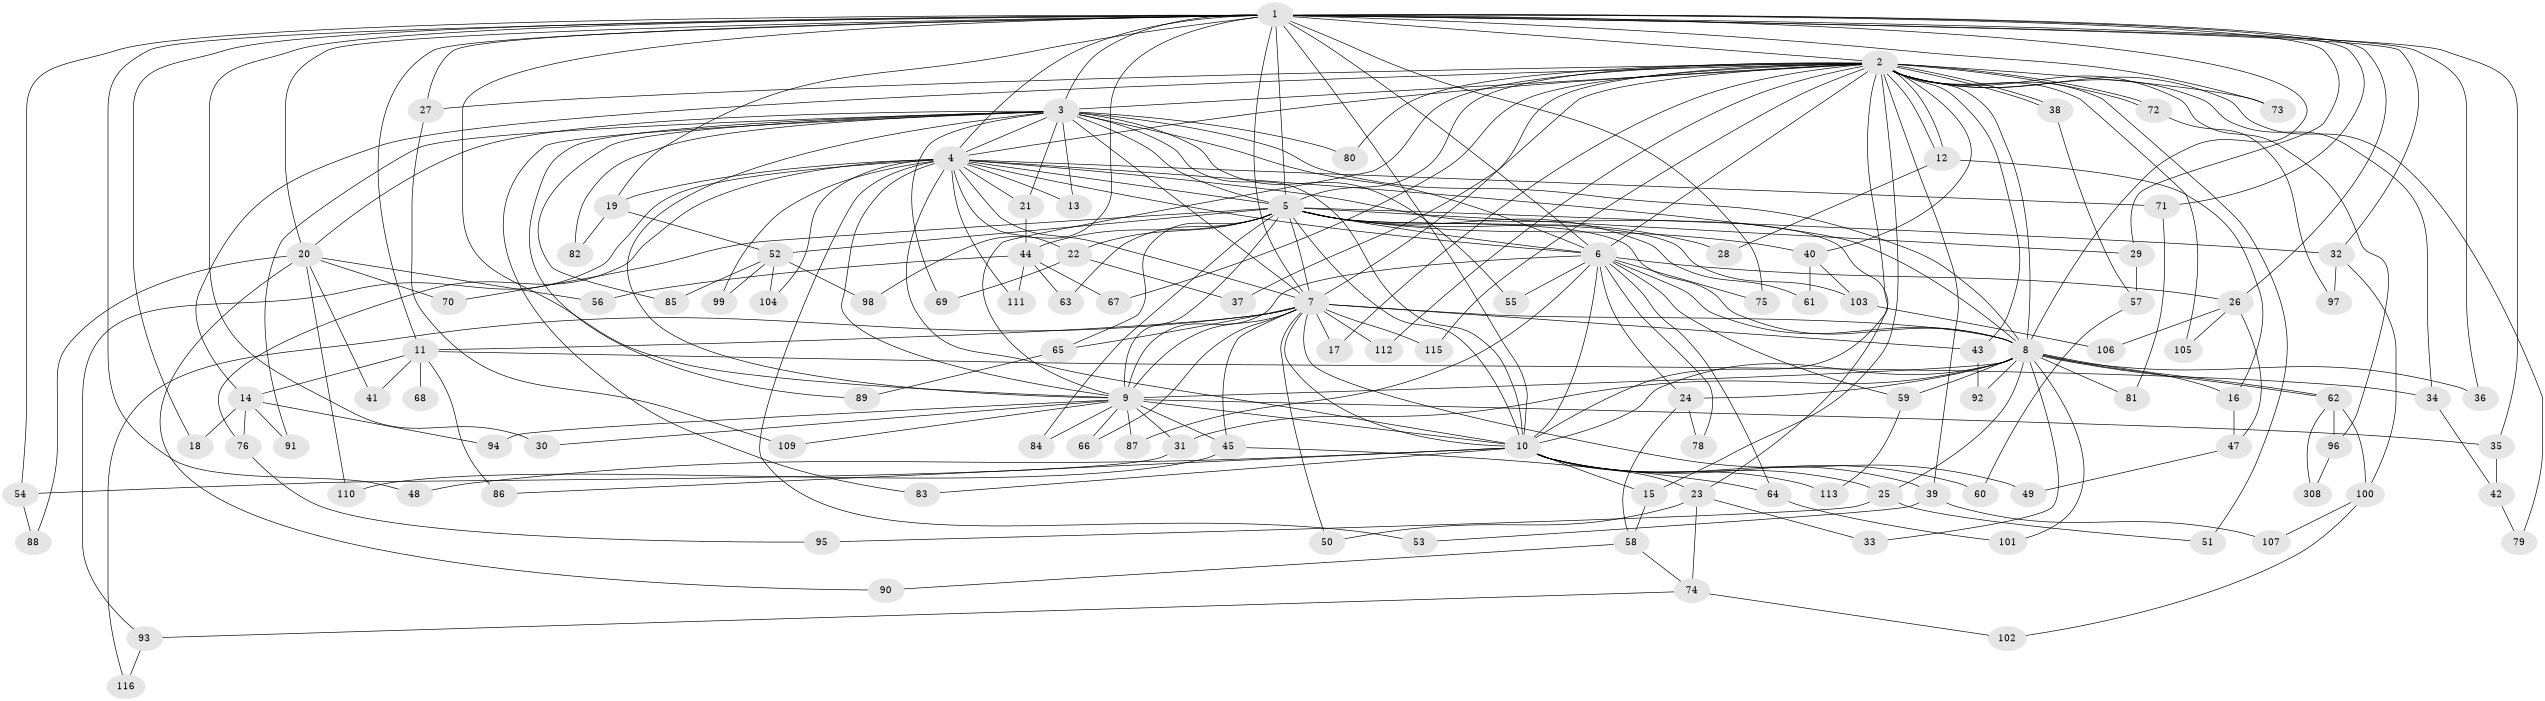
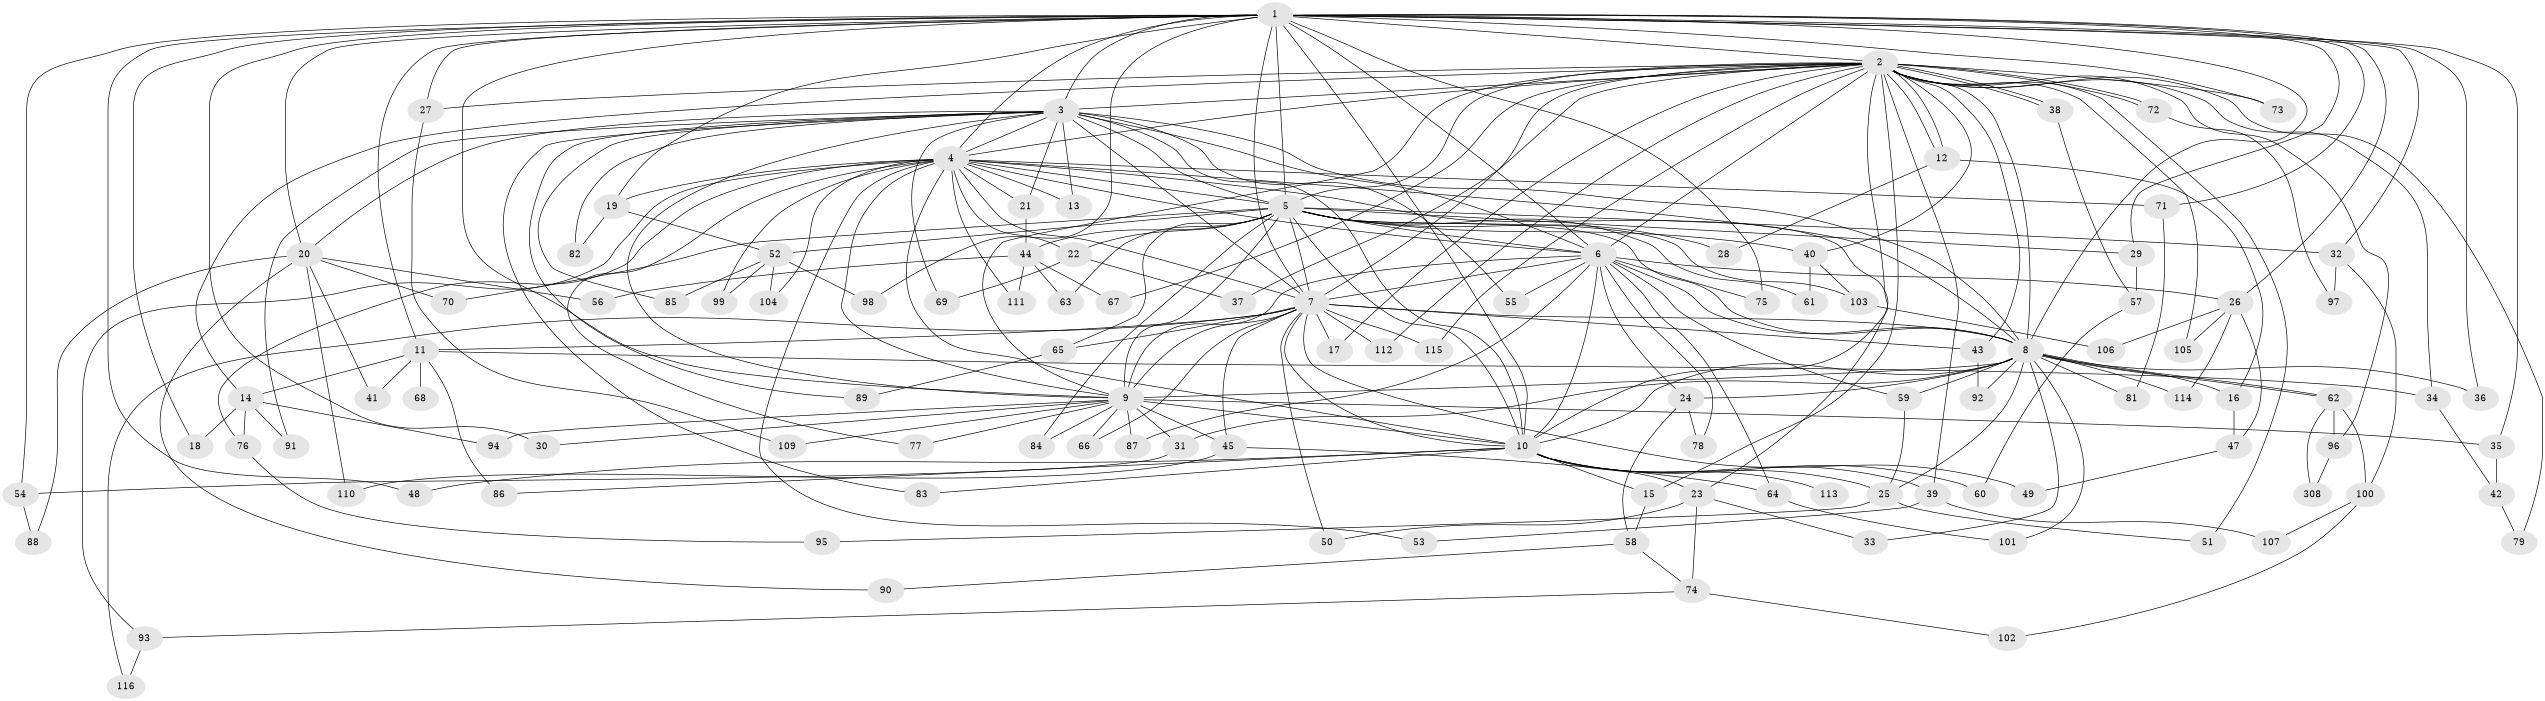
  graph {
    node [color=gray90 style=filled]
    1
    2
    3
    4
    5
    6
    7
    8
    9
    10
    11
    18
    19
    20
    26
    27
    29
    30
    32
    35
    36
    48
    54
    71
    73
    75
    98
    12
    14
    15
    17
    34
    37
    38
    39
    40
    43
    51
    67
    72
    79
-   80
    96
    105
    112
    115
    13
    21
    55
    69
    82
    83
    85
    89
    91
    22
    23
    53
    76
+   77
    93
    99
    104
    111
    28
    44
    52
    61
    63
    65
    70
    84
    103
    24
    59
    64
    78
    87
    45
    49
    50
    66
    116
    16
    25
    31
    33
    62
    81
    92
    101
+   114
    94
    109
    60
    86
    113
    41
    68
    56
    88
    90
    110
    47
    106
    57
    97
    100
    42
    58
    107
    n112 [label=308]
    74
    95
    102
    1 -- 2
    1 -- 3
    1 -- 4
    1 -- 5
    1 -- 6
    1 -- 7
    1 -- 8
    1 -- 9
    1 -- 10
    1 -- 11
    1 -- 18
    1 -- 19
    1 -- 20
    1 -- 26
    1 -- 27
    1 -- 29
    1 -- 30
    1 -- 32
    1 -- 35
    1 -- 36
    1 -- 48
    1 -- 54
    1 -- 71
    1 -- 73
    1 -- 75
    1 -- 98
    2 -- 3
    2 -- 4
    2 -- 5
    2 -- 6
    2 -- 7
    2 -- 8
    2 -- 9
    2 -- 10
    2 -- 27
    2 -- 73
    2 -- 12
    2 -- 12
    2 -- 14
    2 -- 15
    2 -- 17
    2 -- 34
    2 -- 37
    2 -- 38
    2 -- 38
    2 -- 39
    2 -- 40
    2 -- 43
    2 -- 51
    2 -- 67
    2 -- 72
    2 -- 72
    2 -- 79
-   2 -- 80
    2 -- 96
    2 -- 105
    2 -- 112
    2 -- 115
    3 -- 4
    3 -- 5
    3 -- 6
    3 -- 7
    3 -- 8
    3 -- 9
    3 -- 10
    3 -- 20
-   3 -- 80
    3 -- 13
    3 -- 21
    3 -- 55
    3 -- 69
    3 -- 82
    3 -- 83
    3 -- 85
    3 -- 89
    3 -- 91
    4 -- 5
    4 -- 6
    4 -- 7
    4 -- 8
    4 -- 9
    4 -- 10
    4 -- 19
    4 -- 71
    4 -- 13
    4 -- 21
    4 -- 22
    4 -- 23
    4 -- 53
    4 -- 76
+   4 -- 77
    4 -- 93
    4 -- 99
    4 -- 104
    4 -- 111
    5 -- 6
    5 -- 7
    5 -- 8
    5 -- 9
    5 -- 10
    5 -- 29
    5 -- 32
    5 -- 40
    5 -- 22
    5 -- 28
    5 -- 44
    5 -- 52
    5 -- 61
    5 -- 63
    5 -- 65
    5 -- 70
    5 -- 84
    5 -- 103
+   6 -- 7
    6 -- 8
    6 -- 9
    6 -- 10
    6 -- 26
    6 -- 75
    6 -- 55
    6 -- 24
    6 -- 59
    6 -- 64
    6 -- 78
    6 -- 87
    7 -- 8
    7 -- 9
    7 -- 10
    7 -- 11
    7 -- 17
    7 -- 43
    7 -- 112
    7 -- 115
    7 -- 65
    7 -- 45
    7 -- 49
    7 -- 50
    7 -- 66
    7 -- 116
    8 -- 9
    8 -- 10
    8 -- 36
    8 -- 24
    8 -- 59
    8 -- 16
    8 -- 25
    8 -- 31
    8 -- 33
    8 -- 62
    8 -- 62
    8 -- 81
    8 -- 92
    8 -- 101
+   8 -- 114
    9 -- 10
    9 -- 30
    9 -- 35
+   9 -- 77
    9 -- 84
    9 -- 87
    9 -- 45
    9 -- 66
    9 -- 31
    9 -- 94
    9 -- 109
    10 -- 48
    10 -- 15
    10 -- 39
    10 -- 83
    10 -- 23
    10 -- 25
    10 -- 60
    10 -- 86
    10 -- 113
    11 -- 14
    11 -- 34
    11 -- 86
    11 -- 41
    11 -- 68
    19 -- 82
    19 -- 52
    20 -- 70
    20 -- 41
    20 -- 56
    20 -- 88
    20 -- 90
    20 -- 110
    26 -- 105
+   26 -- 114
    26 -- 47
    26 -- 106
    27 -- 109
    29 -- 57
    32 -- 97
    32 -- 100
    35 -- 42
    54 -- 88
    71 -- 81
    12 -- 28
    12 -- 16
    14 -- 18
    14 -- 91
    14 -- 76
    14 -- 94
    15 -- 58
    34 -- 42
    38 -- 57
    39 -- 53
    39 -- 107
    40 -- 61
    40 -- 103
    43 -- 92
    72 -- 97
    96 -- n112
    21 -- 44
    22 -- 37
    22 -- 69
    23 -- 50
    23 -- 33
    23 -- 74
    76 -- 95
    93 -- 116
    44 -- 67
    44 -- 111
    44 -- 63
    44 -- 56
    52 -- 98
    52 -- 85
    52 -- 99
    52 -- 104
    65 -- 89
    103 -- 106
    24 -- 78
    24 -- 58
-   59 -- 113
+   59 -- 25
    64 -- 101
    45 -- 64
    45 -- 110
    16 -- 47
    25 -- 51
    25 -- 95
    31 -- 54
    62 -- 96
    62 -- 100
    62 -- n112
    47 -- 49
    57 -- 60
    100 -- 107
    100 -- 102
    42 -- 79
    58 -- 90
    58 -- 74
    74 -- 93
    74 -- 102
  }
